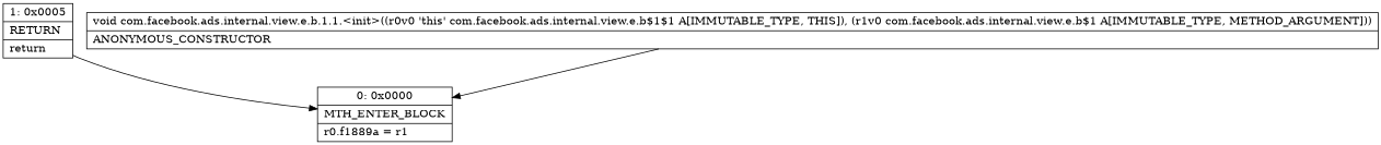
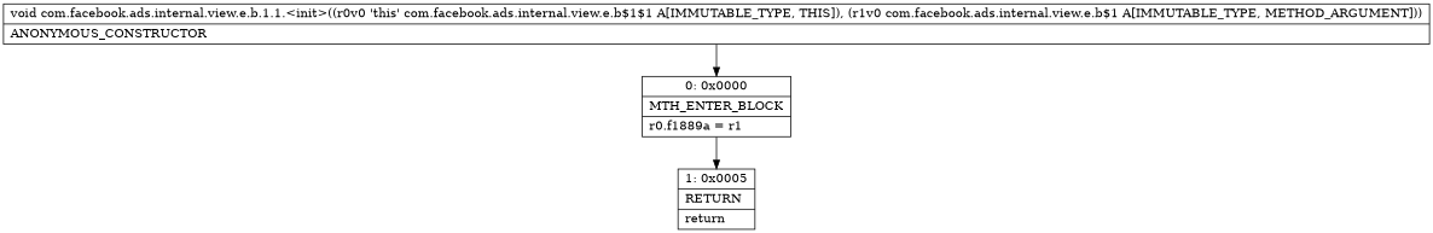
  digraph {
    node [shape=record]
    n1 [label="{0\:\ 0x0000|MTH_ENTER_BLOCK\l|r0.f1889a = r1\l}"]
    n2 [label="{1\:\ 0x0005|RETURN\l|return\l}"]
    n3 [label="{void com.facebook.ads.internal.view.e.b.1.1.\<init\>((r0v0 'this' com.facebook.ads.internal.view.e.b$1$1 A[IMMUTABLE_TYPE, THIS]), (r1v0 com.facebook.ads.internal.view.e.b$1 A[IMMUTABLE_TYPE, METHOD_ARGUMENT]))  | ANONYMOUS_CONSTRUCTOR\l}"]
-   n2 -> n1
+   n1 -> n2
    n3 -> n1
  }
